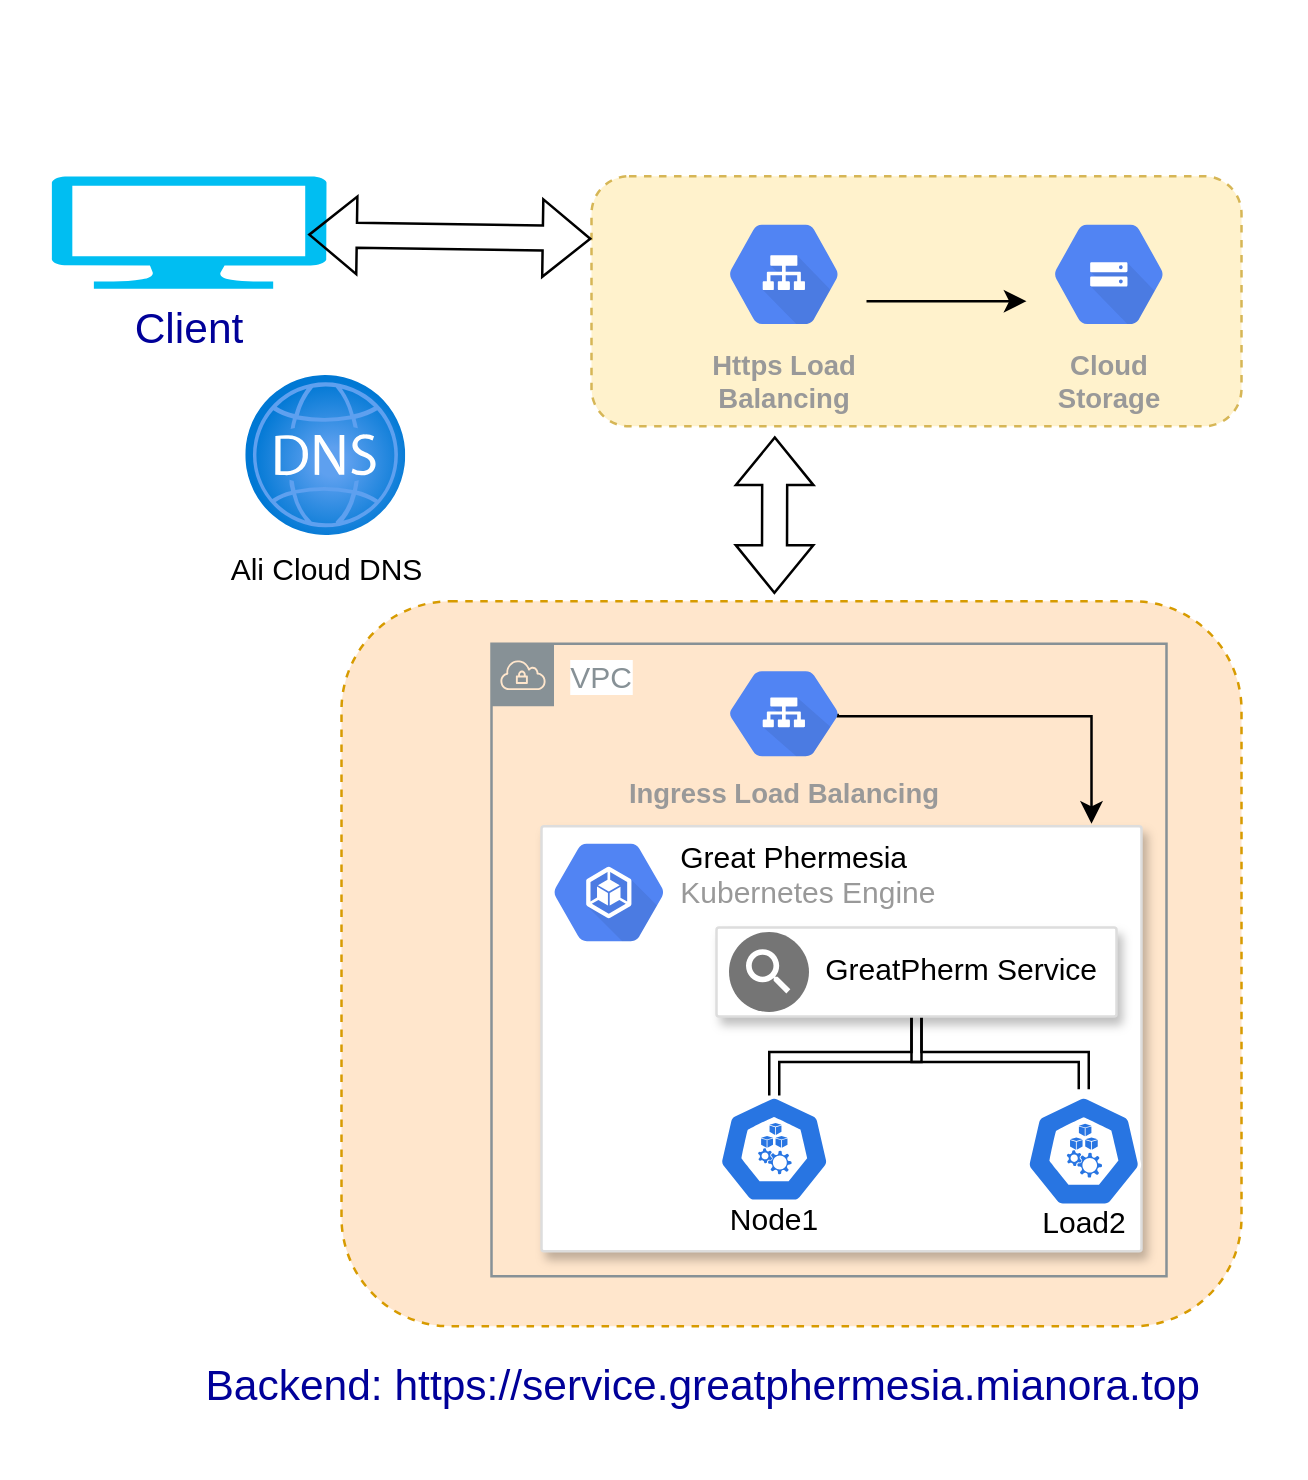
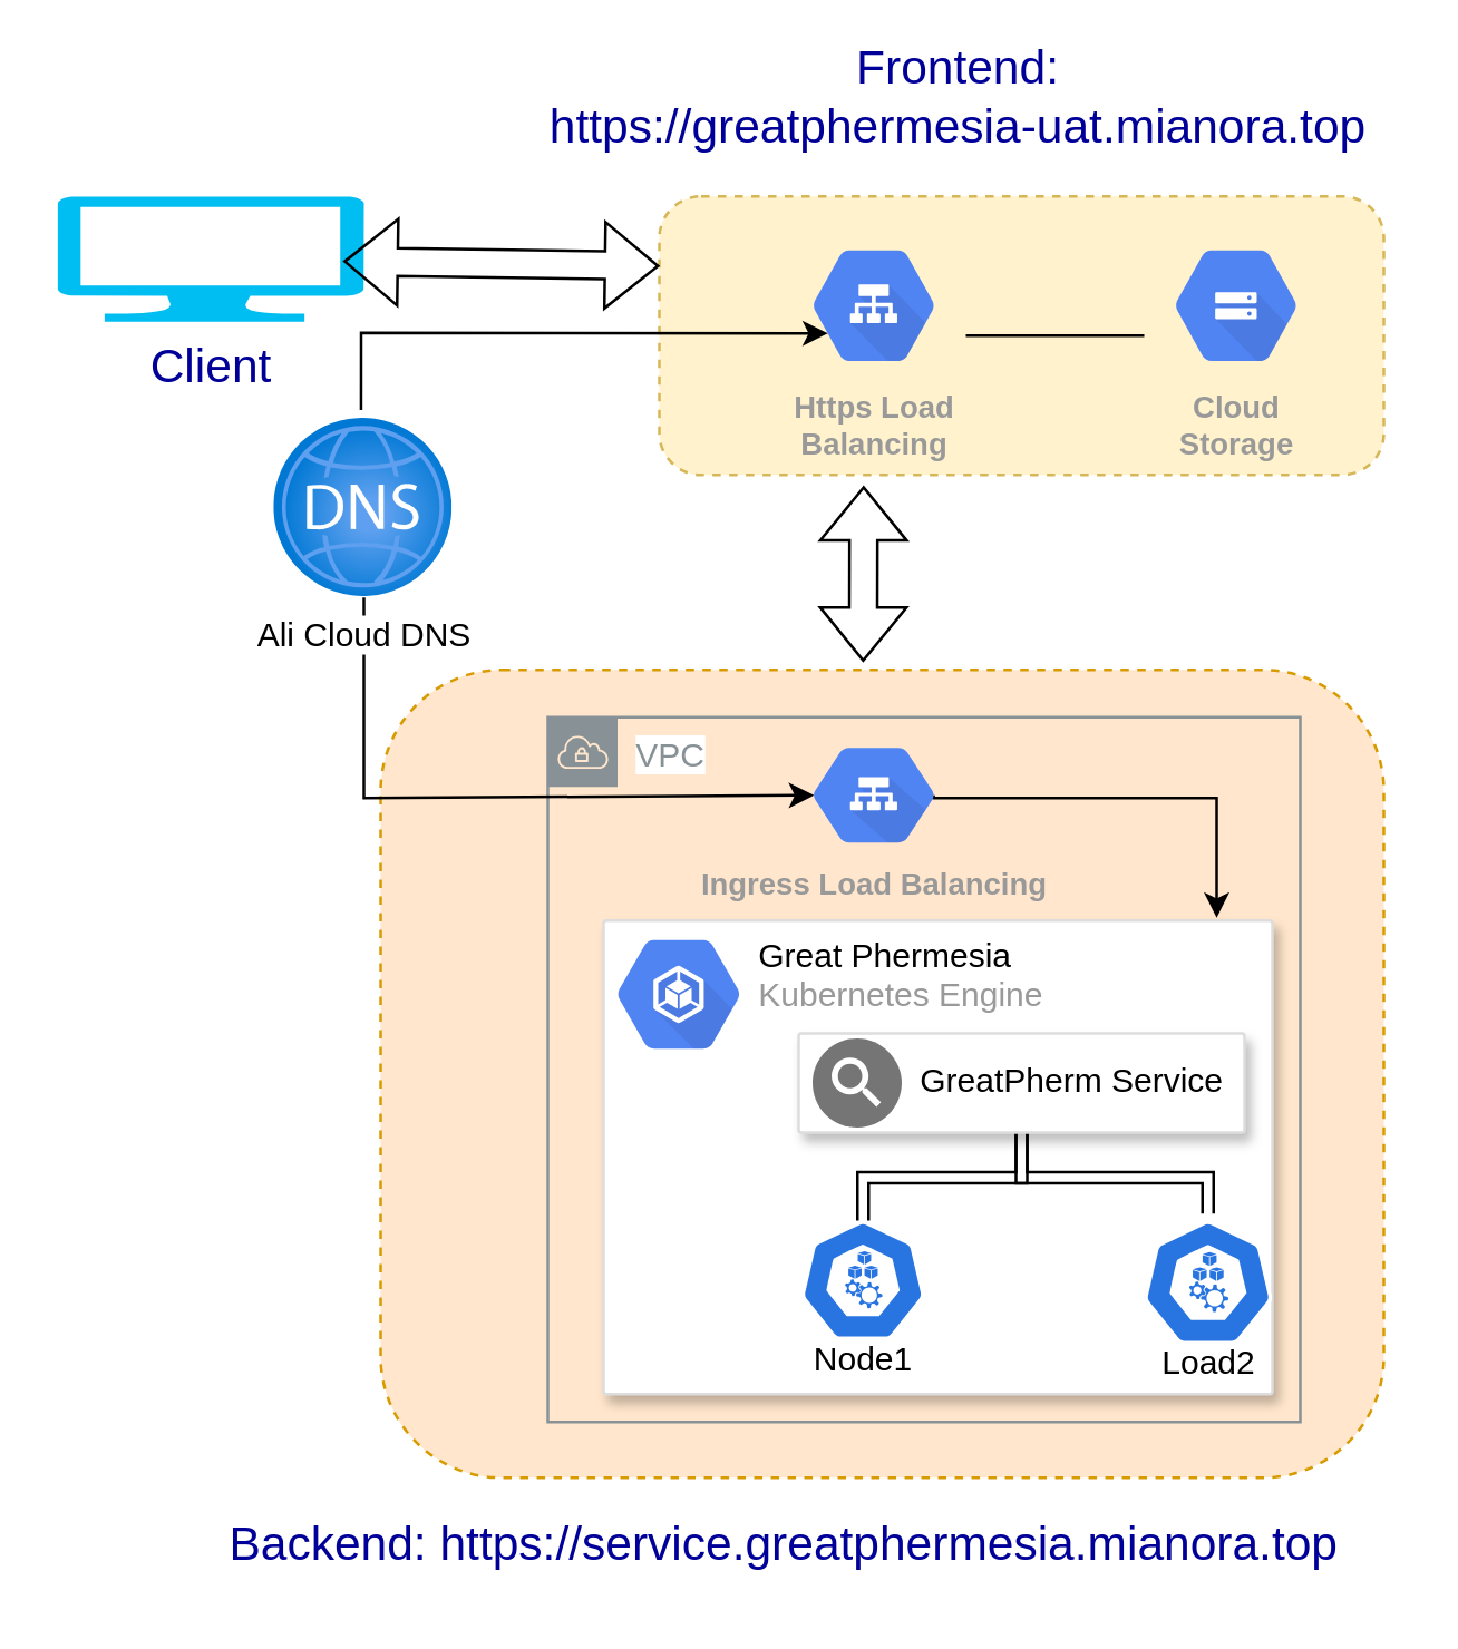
  <mxCell id="0" />
  <mxCell id="1" parent="0" />
  <mxCell id="2" value="" style="rounded=1;whiteSpace=wrap;html=1;labelBackgroundColor=default;strokeColor=#d79b00;fillColor=#ffe6cc;dashed=1;fontColor=default;" vertex="1" parent="1"><mxGeometry x="136" y="240" width="360" height="290" as="geometry" /></mxCell>
  <mxCell id="3" value="VPC" style="sketch=0;outlineConnect=0;gradientColor=none;html=1;whiteSpace=wrap;fontSize=12;fontStyle=0;shape=mxgraph.aws4.group;grIcon=mxgraph.aws4.group_vpc;strokeColor=#879196;fillColor=none;verticalAlign=top;align=left;spacingLeft=30;fontColor=#879196;dashed=0;labelBackgroundColor=default;" vertex="1" parent="1"><mxGeometry x="196" y="257" width="270" height="253" as="geometry" /></mxCell>
  <mxCell id="4" value="" style="rounded=1;whiteSpace=wrap;html=1;labelBackgroundColor=default;fillColor=#fff2cc;strokeColor=#d6b656;dashed=1;fontColor=default;" vertex="1" parent="1"><mxGeometry x="236" y="70" width="260" height="100" as="geometry" /></mxCell>
  <mxCell id="5" value="Cloud&#10;Storage" style="sketch=0;html=1;fillColor=#5184F3;strokeColor=none;verticalAlign=top;labelPosition=center;verticalLabelPosition=bottom;align=center;spacingTop=-6;fontSize=11;fontStyle=1;fontColor=#999999;shape=mxgraph.gcp2.hexIcon;prIcon=cloud_storage" vertex="1" parent="1"><mxGeometry x="410" y="80" width="66" height="58.5" as="geometry" /></mxCell>
  <mxCell id="6" value="" style="strokeColor=#dddddd;shadow=1;strokeWidth=1;rounded=1;absoluteArcSize=1;arcSize=2;fillColor=default;fontColor=default;" vertex="1" parent="1"><mxGeometry x="216" y="330" width="240" height="170" as="geometry" /></mxCell>
  <mxCell id="7" value="&lt;font color=&quot;#000000&quot;&gt;Great Phermesia&lt;/font&gt;&lt;br&gt;Kubernetes Engine" style="sketch=0;dashed=0;connectable=0;html=1;fillColor=#5184F3;strokeColor=none;shape=mxgraph.gcp2.container_engine;part=1;labelPosition=right;verticalLabelPosition=middle;align=left;verticalAlign=top;spacingLeft=5;fontColor=#999999;fontSize=12;spacingTop=-8;" vertex="1" parent="6"><mxGeometry width="44" height="39" relative="1" as="geometry"><mxPoint x="5" y="7" as="offset" /></mxGeometry></mxCell>
  <mxCell id="8" value="" style="edgeStyle=orthogonalEdgeStyle;rounded=0;orthogonalLoop=1;jettySize=auto;html=1;shape=link;strokeColor=default;labelBackgroundColor=default;fontColor=default;" edge="1" parent="6" source="9" target="12"><mxGeometry relative="1" as="geometry"><Array as="points"><mxPoint x="93" y="92.286" /><mxPoint x="150" y="92.286" /></Array></mxGeometry></mxCell>
  <mxCell id="9" value="&lt;br&gt;&lt;br&gt;&lt;br&gt;&lt;br&gt;Node1" style="sketch=0;html=1;dashed=0;whitespace=wrap;fillColor=#2875E2;strokeColor=#ffffff;points=[[0.005,0.63,0],[0.1,0.2,0],[0.9,0.2,0],[0.5,0,0],[0.995,0.63,0],[0.72,0.99,0],[0.5,1,0],[0.28,0.99,0]];shape=mxgraph.kubernetes.icon;prIcon=node;fontColor=default;" vertex="1" parent="6"><mxGeometry x="70" y="107.667" width="46.15" height="42.905" as="geometry" /></mxCell>
  <mxCell id="10" value="" style="edgeStyle=orthogonalEdgeStyle;rounded=0;orthogonalLoop=1;jettySize=auto;html=1;shape=link;strokeColor=default;labelBackgroundColor=default;fontColor=default;width=-4;" edge="1" parent="6" source="11" target="12"><mxGeometry relative="1" as="geometry"><Array as="points"><mxPoint x="217" y="92.286" /><mxPoint x="150" y="92.286" /></Array></mxGeometry></mxCell>
  <mxCell id="11" value="&lt;br&gt;&lt;br&gt;&lt;br&gt;&lt;br&gt;Load2" style="sketch=0;html=1;dashed=0;whitespace=wrap;fillColor=#2875E2;strokeColor=#ffffff;points=[[0.005,0.63,0],[0.1,0.2,0],[0.9,0.2,0],[0.5,0,0],[0.995,0.63,0],[0.72,0.99,0],[0.5,1,0],[0.28,0.99,0]];shape=mxgraph.kubernetes.icon;prIcon=node;fontColor=default;" vertex="1" parent="6"><mxGeometry x="193.84" y="105.238" width="46.15" height="49.381" as="geometry" /></mxCell>
  <mxCell id="12" value="" style="strokeColor=#dddddd;shadow=1;strokeWidth=1;rounded=1;absoluteArcSize=1;arcSize=2;fillColor=default;fontColor=default;" vertex="1" parent="6"><mxGeometry x="70" y="40.476" width="160" height="35.619" as="geometry" /></mxCell>
  <mxCell id="13" value="GreatPherm Service&amp;nbsp;" style="sketch=0;dashed=0;connectable=0;html=1;fillColor=#757575;strokeColor=none;shape=mxgraph.gcp2.service_discovery;part=1;labelPosition=right;verticalLabelPosition=middle;align=left;verticalAlign=middle;spacingLeft=5;fontSize=12;" vertex="1" parent="12"><mxGeometry y="0.5" width="32" height="32" relative="1" as="geometry"><mxPoint x="5" y="-16" as="offset" /></mxGeometry></mxCell>
  <mxCell id="14" value="" style="edgeStyle=orthogonalEdgeStyle;rounded=0;orthogonalLoop=1;jettySize=auto;html=1;labelBackgroundColor=default;fontColor=default;strokeColor=default;exitX=0.825;exitY=0.5;exitDx=0;exitDy=0;exitPerimeter=0;" edge="1" parent="1" source="15"><mxGeometry relative="1" as="geometry"><mxPoint x="436" y="329" as="targetPoint" /><Array as="points"><mxPoint x="436" y="286" /></Array></mxGeometry></mxCell>
  <mxCell id="15" value="Ingress Load Balancing" style="sketch=0;html=1;fillColor=#5184F3;strokeColor=none;verticalAlign=top;labelPosition=center;verticalLabelPosition=bottom;align=center;spacingTop=-6;fontSize=11;fontStyle=1;fontColor=#999999;shape=mxgraph.gcp2.hexIcon;prIcon=cloud_load_balancing" vertex="1" parent="1"><mxGeometry x="280" y="260" width="66" height="50" as="geometry" /></mxCell>
- <mxCell id="16" value="" style="edgeStyle=orthogonalEdgeStyle;rounded=0;orthogonalLoop=1;jettySize=auto;html=1;labelBackgroundColor=default;fontColor=default;strokeColor=default;" edge="1" parent="1" source="17" target="5"><mxGeometry relative="1" as="geometry"><Array as="points"><mxPoint x="396" y="120" /><mxPoint x="396" y="120" /></Array></mxGeometry></mxCell>
+ <mxCell id="16" value="" style="edgeStyle=orthogonalEdgeStyle;rounded=0;orthogonalLoop=1;jettySize=auto;html=1;labelBackgroundColor=default;fontColor=default;strokeColor=default;endArrow=none;" edge="1" parent="1" source="17" target="5"><mxGeometry relative="1" as="geometry"><Array as="points"><mxPoint x="396" y="120" /><mxPoint x="396" y="120" /></Array></mxGeometry></mxCell>
  <mxCell id="17" value="Https Load&lt;br&gt;Balancing" style="sketch=0;html=1;fillColor=#5184F3;strokeColor=none;verticalAlign=top;labelPosition=center;verticalLabelPosition=bottom;align=center;spacingTop=-6;fontSize=11;fontStyle=1;fontColor=#999999;shape=mxgraph.gcp2.hexIcon;prIcon=cloud_load_balancing" vertex="1" parent="1"><mxGeometry x="280" y="80" width="66" height="58.5" as="geometry" /></mxCell>
+ <mxCell id="18" style="edgeStyle=orthogonalEdgeStyle;rounded=0;orthogonalLoop=1;jettySize=auto;html=1;entryX=0.175;entryY=0.5;entryDx=0;entryDy=0;entryPerimeter=0;labelBackgroundColor=default;fontColor=default;strokeColor=default;" edge="1" parent="1" source="19" target="15"><mxGeometry relative="1" as="geometry"><Array as="points"><mxPoint x="130" y="286" /></Array></mxGeometry></mxCell>
  <mxCell id="19" value="Ali Cloud DNS" style="aspect=fixed;html=1;points=[];align=center;image;fontSize=12;image=img/lib/azure2/networking/DNS_Zones.svg;fontColor=default;fillColor=default;labelBackgroundColor=default;" vertex="1" parent="1"><mxGeometry x="98" y="150" width="64" height="64" as="geometry" /></mxCell>
+ <mxCell id="20" value="" style="endArrow=classic;html=1;rounded=0;labelBackgroundColor=default;fontColor=default;strokeColor=default;entryX=0.25;entryY=0.67;entryDx=0;entryDy=0;entryPerimeter=0;exitX=0.484;exitY=-0.052;exitDx=0;exitDy=0;exitPerimeter=0;" edge="1" parent="1" source="19" target="17"><mxGeometry width="50" height="50" relative="1" as="geometry"><mxPoint x="-14" y="200" as="sourcePoint" /><mxPoint x="36" y="180" as="targetPoint" /><Array as="points"><mxPoint x="129" y="119" /></Array></mxGeometry></mxCell>
  <mxCell id="21" value="" style="shape=flexArrow;endArrow=classic;startArrow=classic;html=1;rounded=0;labelBackgroundColor=default;fontColor=default;strokeColor=default;entryX=0.282;entryY=1.04;entryDx=0;entryDy=0;entryPerimeter=0;exitX=0.481;exitY=-0.01;exitDx=0;exitDy=0;exitPerimeter=0;" edge="1" parent="1" source="2" target="4"><mxGeometry width="100" height="100" relative="1" as="geometry"><mxPoint x="148" y="240" as="sourcePoint" /><mxPoint x="196" y="180" as="targetPoint" /></mxGeometry></mxCell>
+ <mxCell id="22" value="&lt;font style=&quot;font-size: 17px&quot; color=&quot;#000099&quot;&gt;Frontend: &lt;br&gt;&lt;font style=&quot;font-size: 17px&quot;&gt;https://greatphermesia-uat.mianora.top&lt;/font&gt;&lt;/font&gt;" style="text;html=1;align=center;verticalAlign=middle;whiteSpace=wrap;rounded=0;dashed=1;labelBackgroundColor=default;strokeWidth=17;glass=0;fontColor=default;strokeColor=none;" vertex="1" parent="1"><mxGeometry x="186" y="20" width="315" height="30" as="geometry" /></mxCell>
  <mxCell id="23" value="&lt;font style=&quot;font-size: 17px&quot; color=&quot;#000099&quot;&gt;Backend: &lt;font style=&quot;font-size: 17px&quot;&gt;https://service.greatphermesia.mianora.top&lt;/font&gt;&lt;/font&gt;" style="text;html=1;strokeColor=none;fillColor=none;align=center;verticalAlign=middle;whiteSpace=wrap;rounded=0;dashed=1;labelBackgroundColor=default;fontColor=default;strokeWidth=15;" vertex="1" parent="1"><mxGeometry x="81" y="540" width="400" height="30" as="geometry" /></mxCell>
  <mxCell id="24" value="Client" style="verticalLabelPosition=bottom;html=1;verticalAlign=top;align=center;strokeColor=none;fillColor=#00BEF2;shape=mxgraph.azure.computer;pointerEvents=1;glass=0;dashed=1;labelBackgroundColor=default;fontSize=17;fontColor=#000099;" vertex="1" parent="1"><mxGeometry x="20" y="70" width="110" height="45" as="geometry" /></mxCell>
  <mxCell id="25" value="" style="shape=flexArrow;endArrow=classic;startArrow=classic;html=1;rounded=0;labelBackgroundColor=default;fontSize=17;fontColor=default;strokeColor=default;exitX=0.933;exitY=0.519;exitDx=0;exitDy=0;exitPerimeter=0;entryX=0;entryY=0.25;entryDx=0;entryDy=0;" edge="1" parent="1" source="24" target="4"><mxGeometry width="100" height="100" relative="1" as="geometry"><mxPoint x="-84" y="105" as="sourcePoint" /><mxPoint x="56" y="100" as="targetPoint" /></mxGeometry></mxCell>
